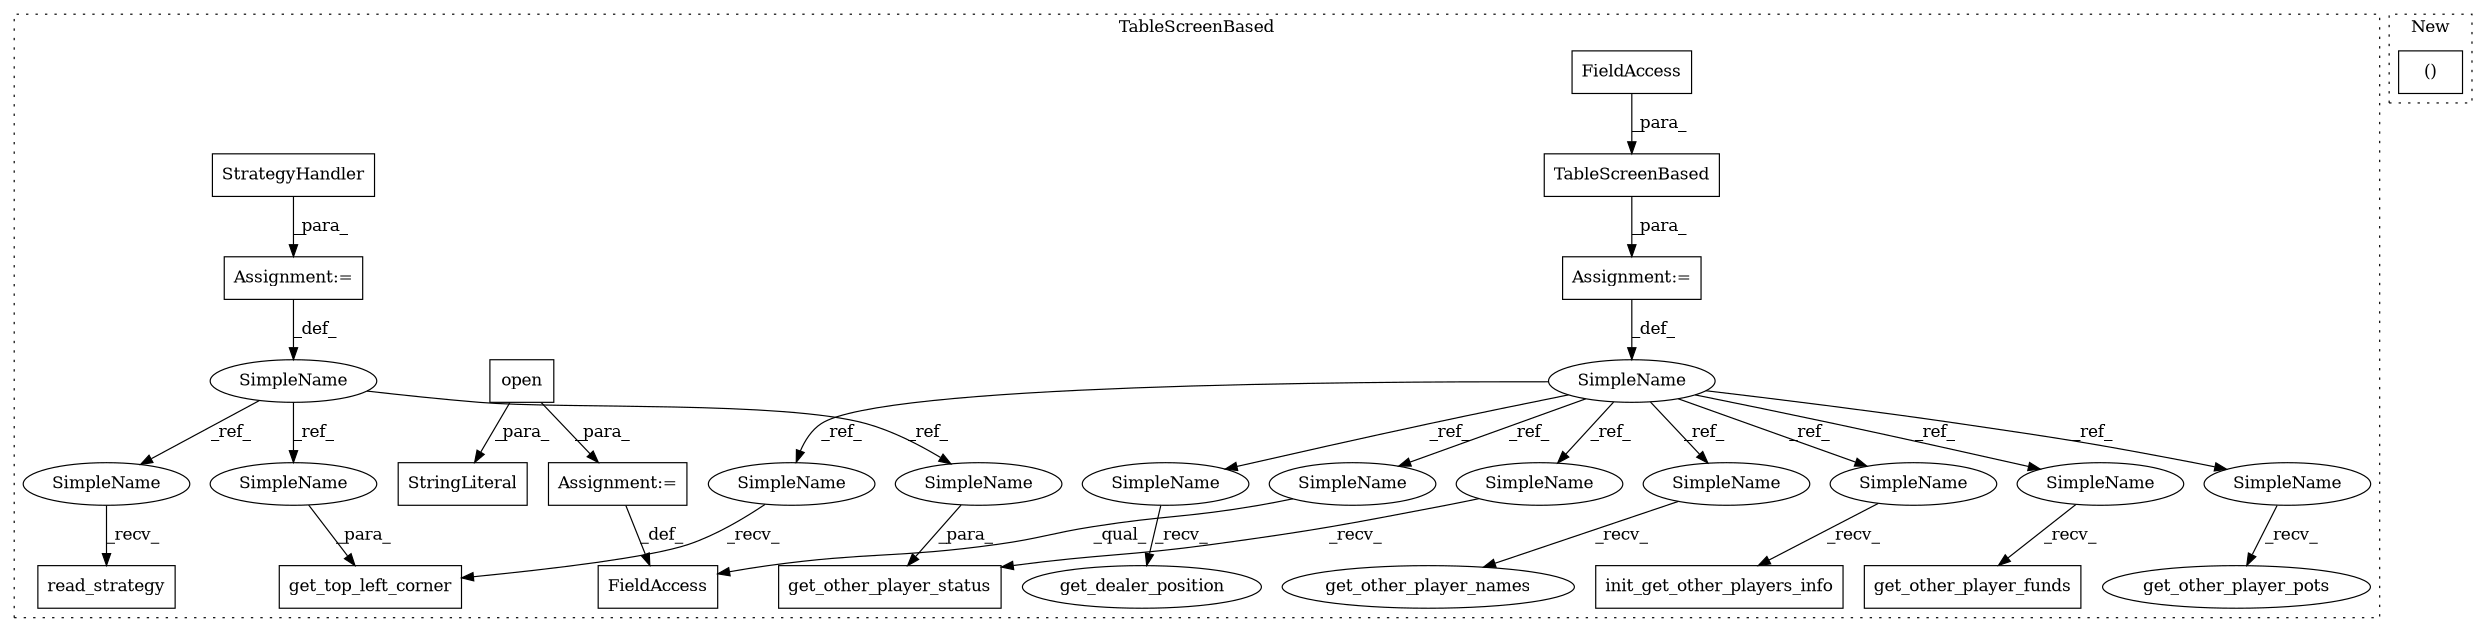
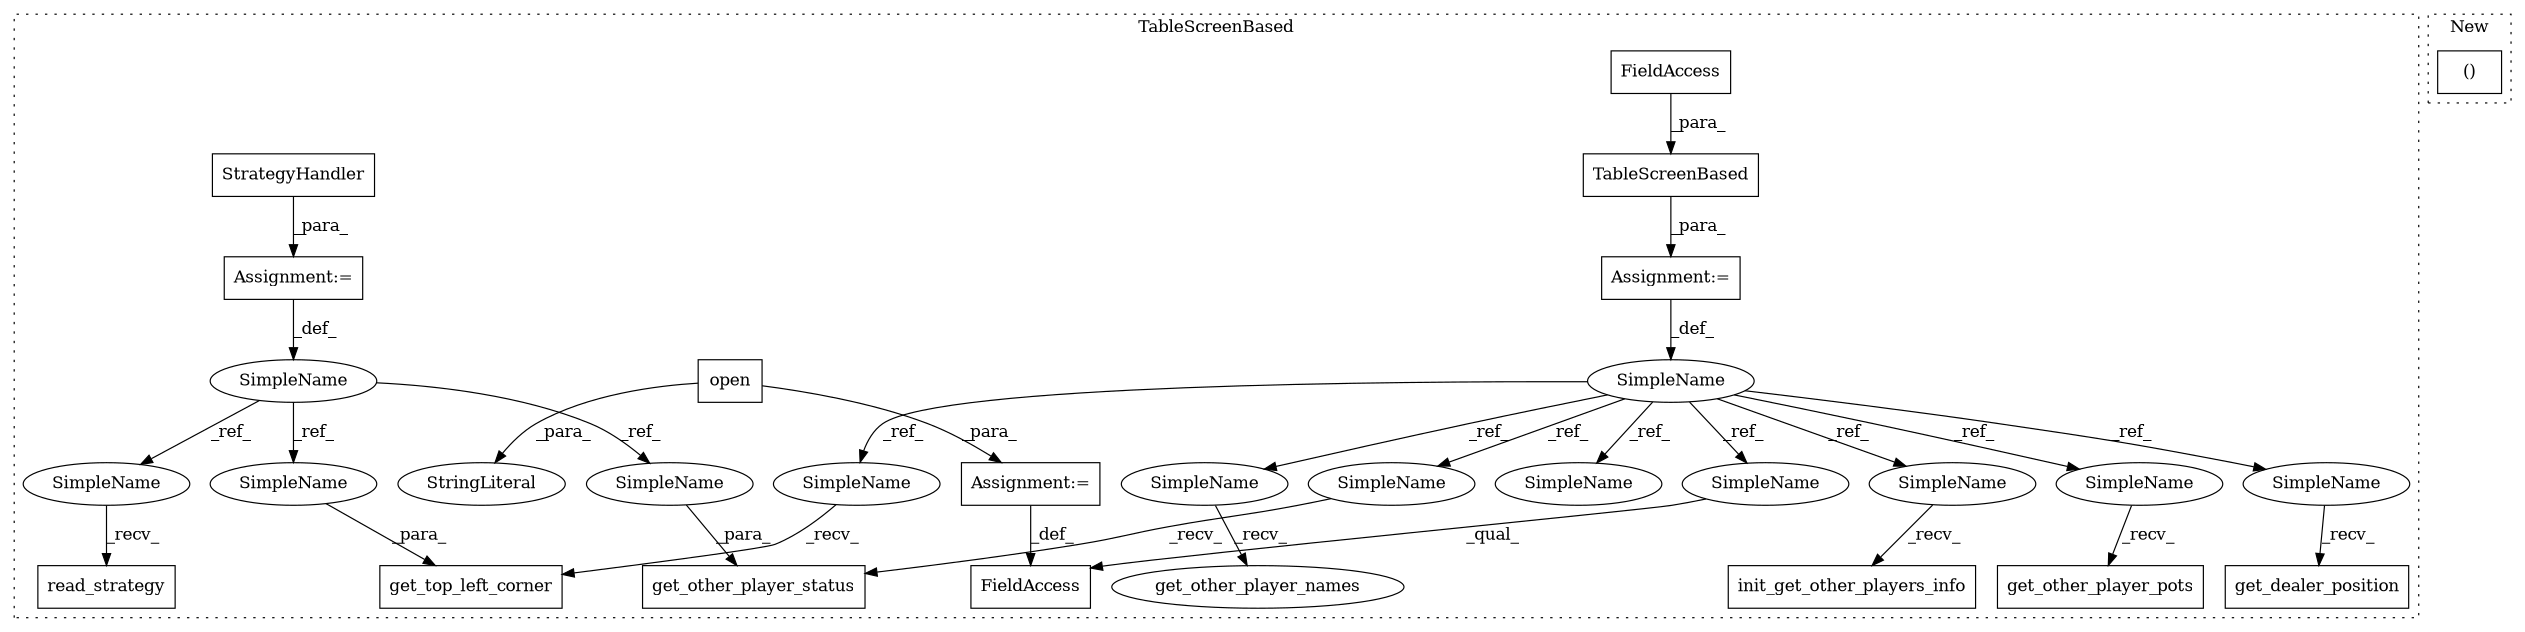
  digraph {
    node [a=42 l=1 s=1821 shape=box]
    n1 [a=32 l="17,1" label=TableScreenBased s="1779,1814"]
    n2 [a=32 l="20,1" label=get_top_left_corner s="1890,1911"]
    n3 [label=SimpleName s=1772 shape=ellipse]
    n4 [a=22 l=17 label=FieldAccess]
    n5 [a=22 l=6 label=FieldAccess s=1808]
    n6 [a=7 label="Assignment:=" s=1838]
    n7 [a=7 label="Assignment:=" s=1773]
    n8 [a=32 l="5,1" label=open s="1845,1881"]
-   n9 [a=45 l=31 label=StringLiteral s=1850]
+   n9 [a=45 l=31 label=StringLiteral s=1850 shape=ellipse]
    n10 [a=32 l="24,1" label=get_other_player_status s="2081,2106"]
-   n11 [a=32 l=23 label=get_other_player_pots s=2050 shape=ellipse]
+   n11 [a=32 l=23 label=get_other_player_pots s=2050]
    n12 [a=32 l=17 label=StrategyHandler s=1726]
    n13 [a=32 l=15 label=read_strategy s=1751]
    n14 [a=32 l=29 label=init_get_other_players_info s=1949]
    n15 [a=32 l=24 label=get_other_player_names s=1986 shape=ellipse]
    n16 [label=SimpleName s=1724 shape=ellipse]
-   n17 [a=32 l=24 label=get_other_player_funds s=2018]
    n18 [a=7 label="Assignment:=" s=1725]
-   n19 [a=32 l=21 label=get_dealer_position s=1920 shape=ellipse]
+   n19 [a=32 l=21 label=get_dealer_position s=1920]
    n20 [label=SimpleName s=1947 shape=ellipse]
    n21 [label=SimpleName s=1888 shape=ellipse]
    n22 [label=SimpleName s=2016 shape=ellipse]
    n23 [label=SimpleName s=2048 shape=ellipse]
    n24 [label=SimpleName s=2079 shape=ellipse]
    n25 [label=SimpleName s=1918 shape=ellipse]
    n26 [label=SimpleName s=1984 shape=ellipse]
    n27 [label=SimpleName shape=ellipse]
    n28 [label=SimpleName s=1749 shape=ellipse]
    n29 [label=SimpleName s=1910 shape=ellipse]
    n30 [label=SimpleName s=2105 shape=ellipse]
    n31 [a=106 l=72 label="()" s=1368]
    subgraph cluster_1 {
      label=TableScreenBased
      style=dotted
      n1
      n2
      n3
      n4
      n5
      n6
      n7
      n8
      n9
      n10
      n11
      n12
      n13
      n14
      n15
      n16
-     n17
      n18
      n19
      n20
      n21
      n22
      n23
      n24
      n25
      n26
      n27
      n28
      n29
      n30
    }
    subgraph cluster_2 {
      label=New
      style=dotted
      n31
    }
    n1 -> n7 [label=_para_]
    n3 -> n20 [label=_ref_]
    n3 -> n21 [label=_ref_]
    n3 -> n22 [label=_ref_]
    n3 -> n23 [label=_ref_]
    n3 -> n24 [label=_ref_]
    n3 -> n25 [label=_ref_]
    n3 -> n26 [label=_ref_]
    n3 -> n27 [label=_ref_]
    n5 -> n1 [label=_para_]
    n6 -> n4 [label=_def_]
    n7 -> n3 [label=_def_]
    n8 -> n6 [label=_para_]
    n8 -> n9 [label=_para_]
    n12 -> n18 [label=_para_]
    n16 -> n28 [label=_ref_]
    n16 -> n29 [label=_ref_]
    n16 -> n30 [label=_ref_]
    n18 -> n16 [label=_def_]
    n20 -> n14 [label=_recv_]
    n21 -> n2 [label=_recv_]
-   n22 -> n17 [label=_recv_]
    n23 -> n11 [label=_recv_]
    n24 -> n10 [label=_recv_]
    n25 -> n19 [label=_recv_]
    n26 -> n15 [label=_recv_]
    n27 -> n4 [label=_qual_]
    n28 -> n13 [label=_recv_]
    n29 -> n2 [label=_para_]
    n30 -> n10 [label=_para_]
  }
